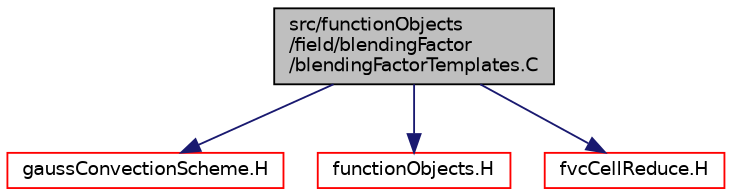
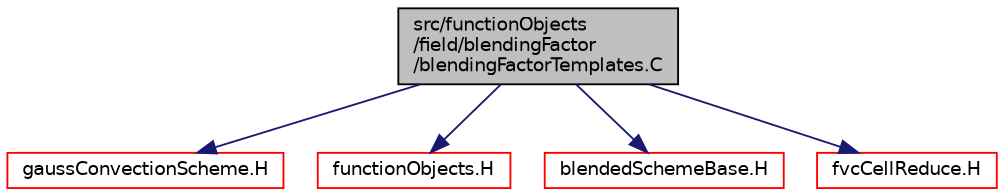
  digraph {
    node [color=red fontname=Helvetica fontsize=10 shape=record]
    edge [color=midnightblue fontname=Helvetica fontsize=10 labelfontname=Helvetica labelfontsize=10 style=solid]
    n1 [color=black fillcolor=grey75 fontcolor=black height=0.2 label="src/functionObjects\l/field/blendingFactor\l/blendingFactorTemplates.C" style=filled width=0.4]
    n2 [height=0.2 label="gaussConvectionScheme.H" width=0.4]
    n3 [height=0.2 label="functionObjects.H" width=0.4]
+   n4 [height=0.2 label="blendedSchemeBase.H" width=0.4]
    n5 [height=0.2 label="fvcCellReduce.H" width=0.4]
    n1 -> n2
    n1 -> n3
+   n1 -> n4
    n1 -> n5
  }
